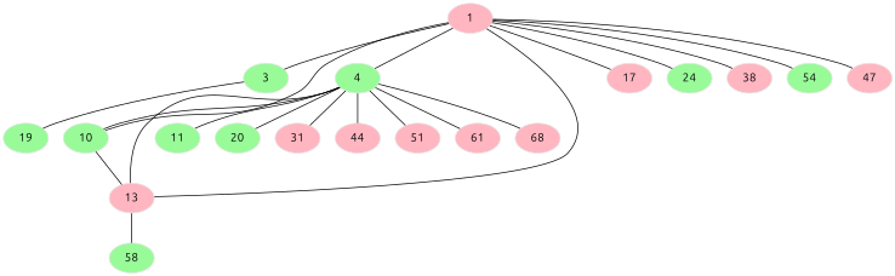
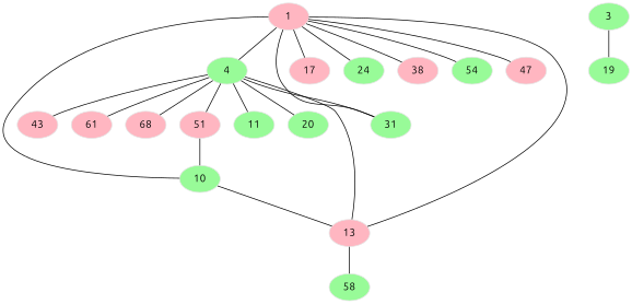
  graph {
    fontname=Ubuntu
    node [color=gray90 fillcolor=lightpink fontname=Ubuntu style=filled]
    edge [fontname=Ubuntu]
    1 [super="+8+2+41+49+52+57+59+62+63"]
    3 [fillcolor=palegreen]
    4 [fillcolor=palegreen super="+60+56+6+37+5"]
    10 [fillcolor=palegreen super="+53+55+35+34+11"]
    13 [super="+15+33+66+14+26+27"]
    17 [super="+48"]
    24 [fillcolor=palegreen super="+50+30"]
    38
    54 [fillcolor=palegreen]
    47 [super="+67"]
    19 [fillcolor=palegreen]
    n12 [fillcolor=palegreen label=11]
    20 [fillcolor=palegreen]
-   31
-   44
+   31 [fillcolor=palegreen]
+   44 [label=43]
    51
    61
    68
    58 [fillcolor=palegreen]
-   1 -- 3 [weight=2]
+   1 -- 31 [weight=2]
    1 -- 4 [weight=5]
    1 -- 10
    1 -- 13 [weight=3]
    1 -- 17
    1 -- 24
    1 -- 38
    1 -- 54
    1 -- 47
    3 -- 19
-   4 -- 10 [weight=3]
+   51 -- 10 [weight=3]
    4 -- 13 [weight=3]
    4 -- n12
    4 -- 20
    4 -- 31
    4 -- 44
    4 -- 51
    4 -- 61
    4 -- 68
    10 -- 13
    13 -- 58
  }
